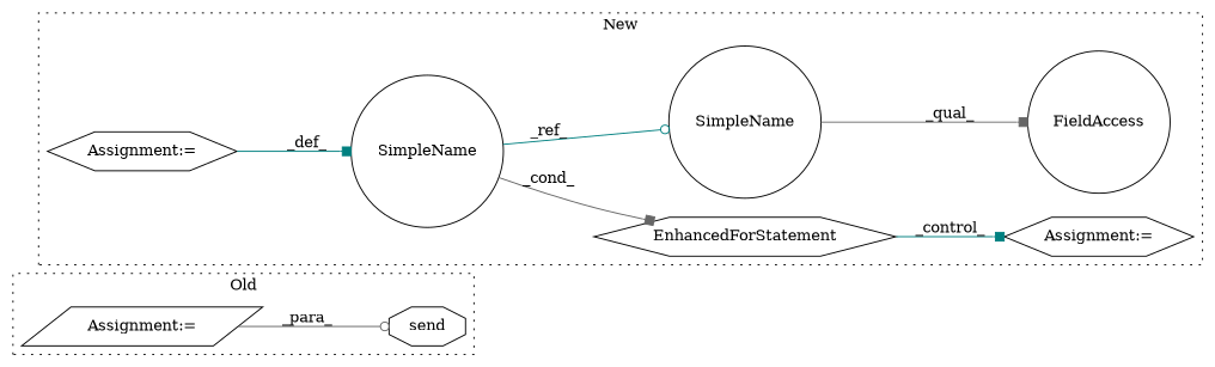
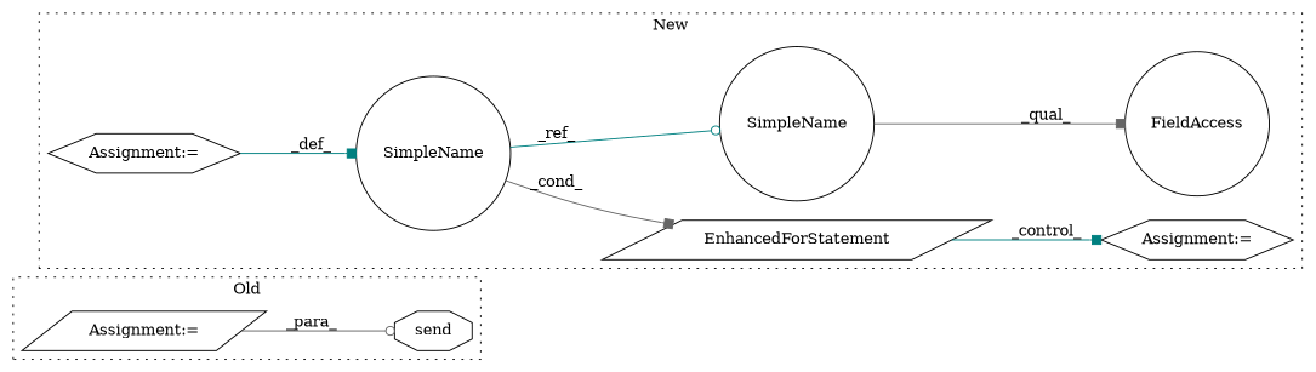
  digraph {
    rankdir=LR
    node [a=7 l=1 s=44227 shape=circle]
    edge [color=gray40 arrowhead=box]
    n1 [a=32 l="5,1" label=send s="38968,39042" shape=octagon]
    n2 [label="Assignment:=" s=38875 shape=parallelogram]
-   n3 [a=70 l="65,2" label=EnhancedForStatement s="44127,44211" shape=hexagon]
+   n3 [a=70 l="65,2" label=EnhancedForStatement s="44127,44211" shape=parallelogram]
    n4 [l=11 label="Assignment:=" s=37941 shape=hexagon]
    n5 [a=22 l=10 label=FieldAccess]
    n6 [a=42 label=SimpleName s=44196]
    n7 [label="Assignment:=" s=44250 shape=hexagon]
    n8 [a=42 label=SimpleName]
    subgraph cluster_1 {
      label=Old
      style=dotted
      n1
      n2
    }
    subgraph cluster_2 {
      label=New
      style=dotted
      n3
      n4
      n5
      n6
      n7
      n8
    }
    n2 -> n1 [label=_para_ arrowhead=odot]
    n3 -> n7 [label=_control_ color=teal]
    n4 -> n6 [label=_def_ color=teal]
    n6 -> n3 [label=_cond_]
    n6 -> n8 [label=_ref_ color=teal arrowhead=odot]
    n8 -> n5 [label=_qual_]
  }
